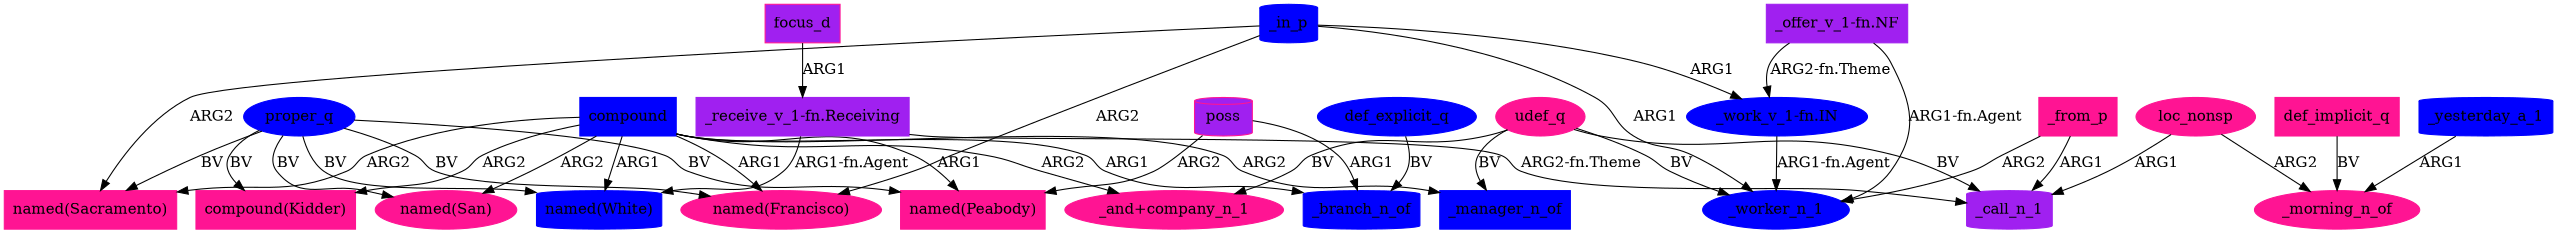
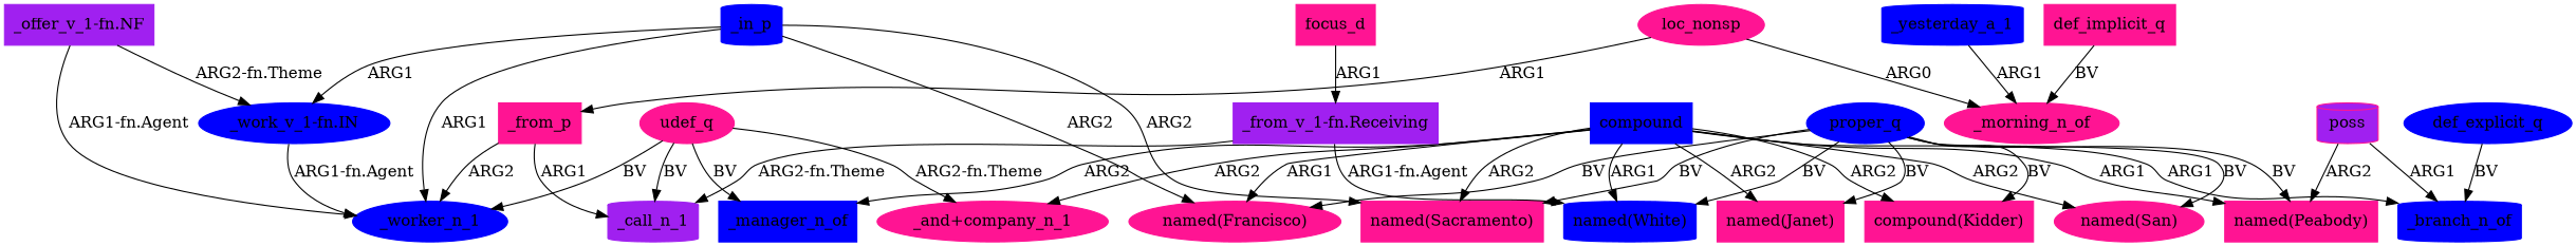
  digraph {
    node [color=deeppink shape=box style=filled]
    compound [color=blue]
    n2 [label="compound(Kidder)"]
    _branch_n_of [color=blue shape=cylinder]
    "named(Francisco)" [shape=ellipse]
    "named(San)" [shape=ellipse]
    "named(Peabody)"
    "named(Sacramento)"
+   "named(Janet)"
    "named(White)" [color=blue shape=cylinder]
    "_and+company_n_1" [shape=ellipse]
    _manager_n_of [color=blue]
    _yesterday_a_1 [color=blue shape=cylinder]
    _morning_n_of [shape=ellipse]
    "_work_v_1-fn.IN" [color=blue shape=ellipse]
    _worker_n_1 [color=blue shape=ellipse]
    proper_q [color=blue shape=ellipse]
    poss [fillcolor=purple shape=cylinder]
    "_offer_v_1-fn.NF" [color=purple]
    _in_p [color=blue shape=cylinder]
    udef_q [shape=ellipse]
    _call_n_1 [color=purple shape=cylinder]
    _from_p
-   "_receive_v_1-fn.Receiving" [color=purple]
-   focus_d [fillcolor=purple]
+   "_receive_v_1-fn.Receiving" [color=purple label="_from_v_1-fn.Receiving"]
+   focus_d
    loc_nonsp [shape=ellipse]
    def_explicit_q [color=blue shape=ellipse]
    def_implicit_q
    compound -> n2 [label=ARG2]
    compound -> _branch_n_of [label=ARG1]
    compound -> "named(Francisco)" [label=ARG1]
    compound -> "named(San)" [label=ARG2]
    compound -> "named(Peabody)" [label=ARG1]
    compound -> "named(Sacramento)" [label=ARG2]
+   compound -> "named(Janet)" [label=ARG2]
    compound -> "named(White)" [label=ARG1]
    compound -> "_and+company_n_1" [label=ARG2]
    compound -> _manager_n_of [label=ARG2]
    _yesterday_a_1 -> _morning_n_of [label=ARG1]
    "_work_v_1-fn.IN" -> _worker_n_1 [label="ARG1-fn.Agent"]
    proper_q -> n2 [label=BV]
    proper_q -> "named(Francisco)" [label=BV]
    proper_q -> "named(San)" [label=BV]
    proper_q -> "named(Peabody)" [label=BV]
    proper_q -> "named(Sacramento)" [label=BV]
+   proper_q -> "named(Janet)" [label=BV]
    proper_q -> "named(White)" [label=BV]
    poss -> _branch_n_of [label=ARG1]
    poss -> "named(Peabody)" [label=ARG2]
    "_offer_v_1-fn.NF" -> "_work_v_1-fn.IN" [label="ARG2-fn.Theme"]
    "_offer_v_1-fn.NF" -> _worker_n_1 [label="ARG1-fn.Agent"]
    _in_p -> "named(Francisco)" [label=ARG2]
    _in_p -> "named(Sacramento)" [label=ARG2]
    _in_p -> "_work_v_1-fn.IN" [label=ARG1]
    _in_p -> _worker_n_1 [label=ARG1]
-   udef_q -> "_and+company_n_1" [label=BV]
+   udef_q -> "_and+company_n_1" [label="ARG2-fn.Theme"]
    udef_q -> _manager_n_of [label=BV]
    udef_q -> _worker_n_1 [label=BV]
    udef_q -> _call_n_1 [label=BV]
    _from_p -> _worker_n_1 [label=ARG2]
    _from_p -> _call_n_1 [label=ARG1]
    "_receive_v_1-fn.Receiving" -> "named(White)" [label="ARG1-fn.Agent"]
    "_receive_v_1-fn.Receiving" -> _call_n_1 [label="ARG2-fn.Theme"]
    focus_d -> "_receive_v_1-fn.Receiving" [label=ARG1]
-   loc_nonsp -> _morning_n_of [label=ARG2]
-   loc_nonsp -> _call_n_1 [label=ARG1]
+   loc_nonsp -> _morning_n_of [label=ARG0]
+   loc_nonsp -> _from_p [label=ARG1]
    def_explicit_q -> _branch_n_of [label=BV]
    def_implicit_q -> _morning_n_of [label=BV]
  }
